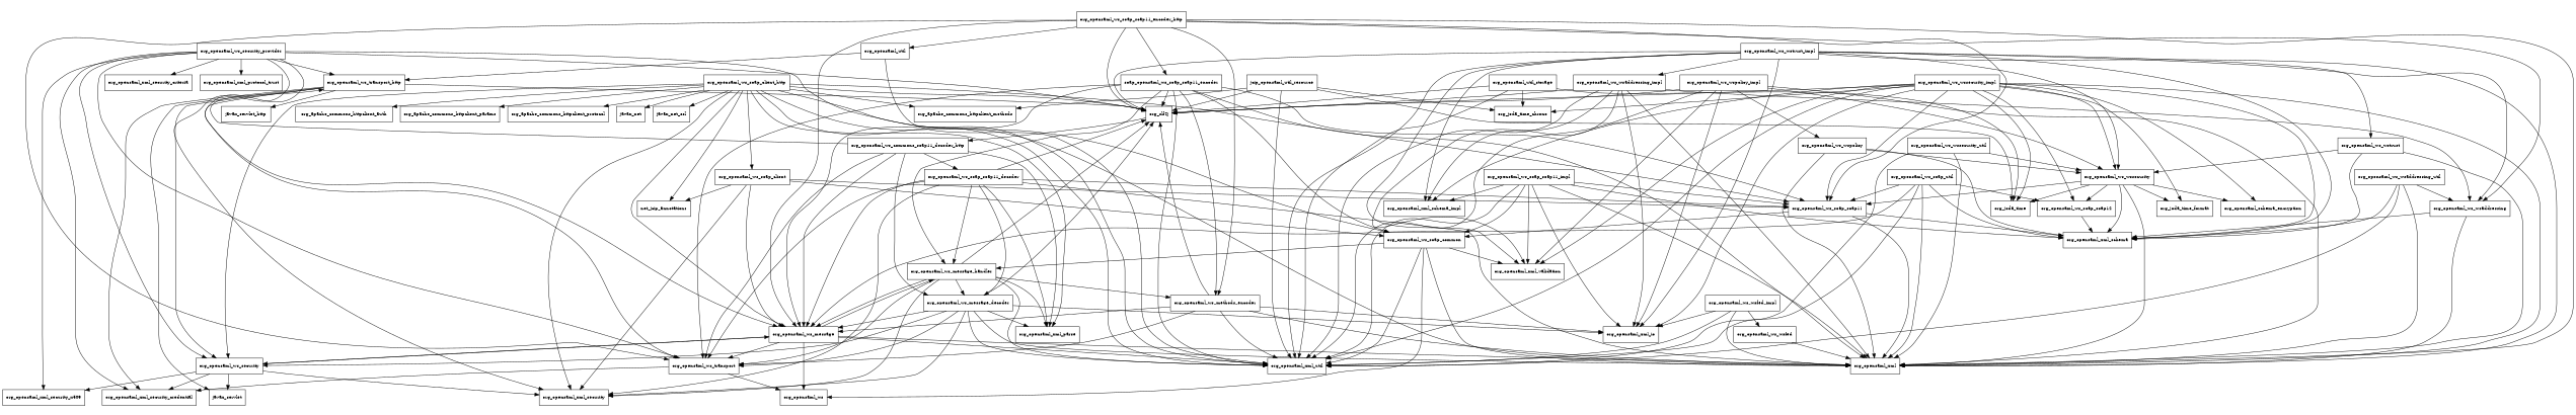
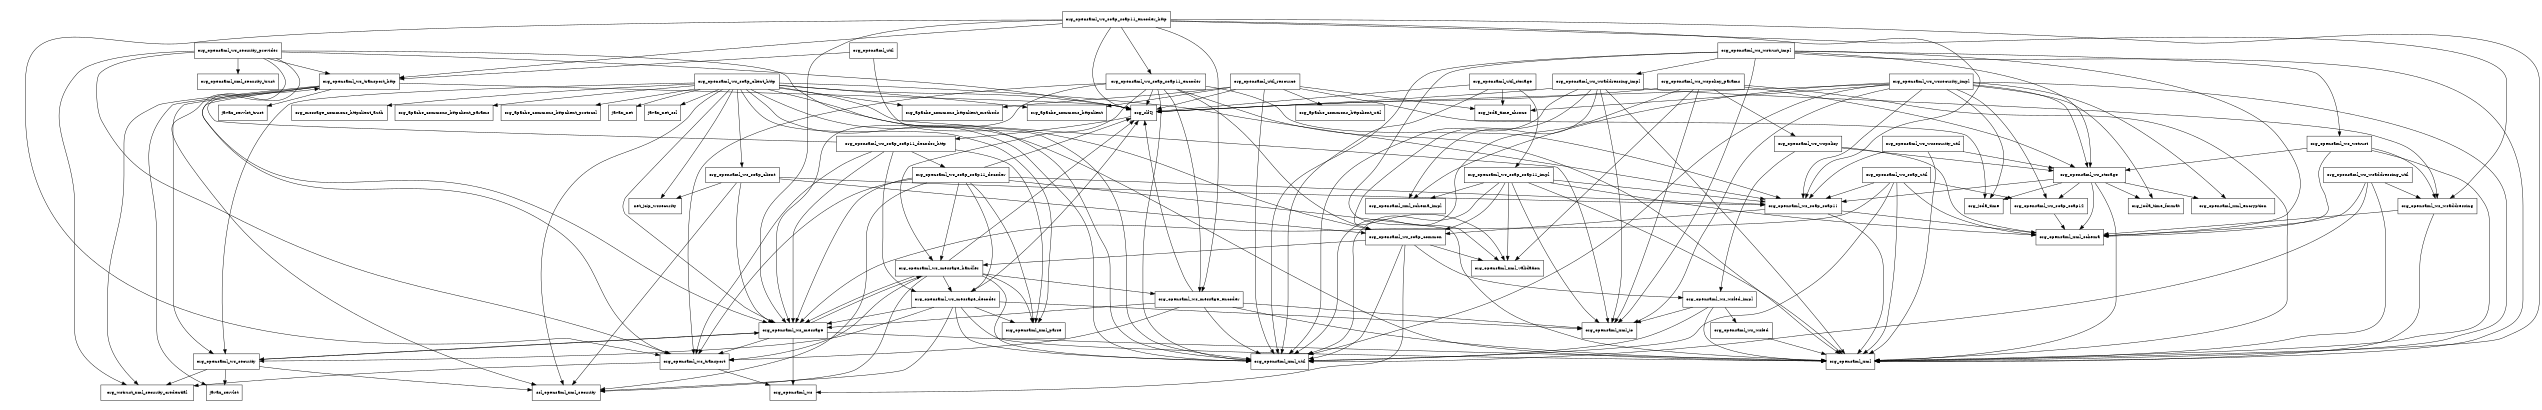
  digraph {
    node [fontsize=10.0 shape=box]
    org_opensaml_util
    org_opensaml_ws_transport_http
    org_opensaml_xml_util
    org_slf4j
    org_opensaml_ws_security
    org_opensaml_ws_transport
    javax_servlet
-   org_opensaml_xml_security_credential
-   javax_servlet_http
-   org_opensaml_ws_soap_soap11_decoder_http [label=org_opensaml_ws_commons_soap11_decoder_http]
+   org_opensaml_xml_security_credential [label=org_wstrust_xml_security_credential]
+   javax_servlet_http [label=javax_servlet_trust]
+   org_opensaml_ws_soap_soap11_decoder_http
    org_opensaml_ws_message
-   org_opensaml_xml_security
-   org_opensaml_xml_security_x509
+   org_opensaml_xml_security [label=ssl_opensaml_xml_security]
    org_opensaml_ws
-   org_opensaml_util_resource [label=jcip_opensaml_util_resource]
+   org_opensaml_util_resource
+   org_apache_commons_httpclient
    org_apache_commons_httpclient_methods
+   org_apache_commons_httpclient_util
    org_joda_time
    org_joda_time_chrono
    org_opensaml_util_storage
    org_opensaml_ws_message_handler
    org_opensaml_xml
    org_opensaml_ws_message_decoder
    org_opensaml_xml_parse
-   org_opensaml_ws_message_encoder [label=org_opensaml_ws_methods_encoder]
+   org_opensaml_ws_message_encoder
    org_opensaml_xml_io
    org_opensaml_ws_security_provider
-   org_opensaml_xml_security_criteria
-   org_opensaml_xml_security_trust [label=org_opensaml_xml_protocol_trust]
+   org_opensaml_xml_security_trust
    org_opensaml_ws_soap_client
-   net_jcip_annotations
+   net_jcip_annotations [label=net_jcip_wssecurity]
    org_opensaml_ws_soap_common
    org_opensaml_ws_soap_soap11
    org_opensaml_xml_validation
    org_opensaml_xml_schema
    org_opensaml_ws_soap_client_http
    javax_net
    javax_net_ssl
-   org_apache_commons_httpclient_auth
+   org_apache_commons_httpclient_auth [label=org_message_commons_httpclient_auth]
    org_apache_commons_httpclient_params
    org_apache_commons_httpclient_protocol
    org_opensaml_ws_soap_soap11_decoder
-   org_opensaml_ws_soap_soap11_encoder [label=soap_opensaml_ws_soap_soap11_encoder]
+   org_opensaml_ws_soap_soap11_encoder
    org_opensaml_ws_soap_soap11_encoder_http
    org_opensaml_ws_wsaddressing
    org_opensaml_ws_soap_soap11_impl
    org_opensaml_xml_schema_impl
    org_opensaml_ws_soap_soap12
    org_opensaml_ws_soap_util
    org_opensaml_ws_wsaddressing_impl
    org_opensaml_ws_wsaddressing_util
    org_opensaml_ws_wsfed
    org_opensaml_ws_wsfed_impl
    org_opensaml_ws_wspolicy
-   org_opensaml_ws_wssecurity
+   org_opensaml_ws_wssecurity [label=org_opensaml_ws_storage]
    org_joda_time_format
-   org_opensaml_xml_encryption [label=org_opensaml_schema_encryption]
-   org_opensaml_ws_wspolicy_impl
+   org_opensaml_xml_encryption
+   org_opensaml_ws_wspolicy_impl [label=org_opensaml_ws_wspolicy_params]
    org_opensaml_ws_wssecurity_impl
    org_opensaml_ws_wssecurity_util
    org_opensaml_ws_wstrust
    org_opensaml_ws_wstrust_impl
    org_opensaml_util -> org_opensaml_ws_transport_http
    org_opensaml_util -> org_opensaml_xml_util
    org_opensaml_ws_transport_http -> org_slf4j
    org_opensaml_ws_transport_http -> org_opensaml_ws_security
    org_opensaml_ws_transport_http -> org_opensaml_ws_transport
    org_opensaml_ws_transport_http -> javax_servlet
    org_opensaml_ws_transport_http -> org_opensaml_xml_security_credential
    org_opensaml_ws_transport_http -> javax_servlet_http
    org_slf4j -> org_opensaml_ws_soap_soap11_decoder_http
    org_opensaml_ws_security -> javax_servlet
    org_opensaml_ws_security -> org_opensaml_xml_security_credential
    org_opensaml_ws_security -> org_opensaml_ws_message
    org_opensaml_ws_security -> org_opensaml_xml_security
-   org_opensaml_ws_security -> org_opensaml_xml_security_x509
    org_opensaml_ws_transport -> org_opensaml_xml_security_credential
    org_opensaml_ws_transport -> org_opensaml_ws
    org_opensaml_ws_soap_soap11_decoder_http -> org_opensaml_ws_transport_http
    org_opensaml_ws_soap_soap11_decoder_http -> org_opensaml_ws_transport
    org_opensaml_ws_soap_soap11_decoder_http -> org_opensaml_ws_message
    org_opensaml_ws_soap_soap11_decoder_http -> org_opensaml_ws_message_decoder
    org_opensaml_ws_soap_soap11_decoder_http -> org_opensaml_xml_parse
    org_opensaml_ws_soap_soap11_decoder_http -> org_opensaml_ws_soap_soap11_decoder
-   org_opensaml_ws_message -> org_opensaml_xml_util
    org_opensaml_ws_message -> org_opensaml_ws_security
    org_opensaml_ws_message -> org_opensaml_ws_transport
    org_opensaml_ws_message -> org_opensaml_ws
    org_opensaml_ws_message -> org_opensaml_ws_message_handler
    org_opensaml_ws_message -> org_opensaml_xml
    org_opensaml_util_resource -> org_opensaml_xml_util
    org_opensaml_util_resource -> org_slf4j
+   org_opensaml_util_resource -> org_apache_commons_httpclient
    org_opensaml_util_resource -> org_apache_commons_httpclient_methods
+   org_opensaml_util_resource -> org_apache_commons_httpclient_util
    org_opensaml_util_resource -> org_joda_time
    org_opensaml_util_resource -> org_joda_time_chrono
    org_opensaml_util_storage -> org_opensaml_xml_util
    org_opensaml_util_storage -> org_slf4j
-   org_opensaml_util_storage -> org_joda_time
+   org_opensaml_util_storage -> org_opensaml_ws_soap_soap11_impl
    org_opensaml_util_storage -> org_joda_time_chrono
    org_opensaml_ws_message_handler -> org_opensaml_xml_util
    org_opensaml_ws_message_handler -> org_slf4j
    org_opensaml_ws_message_handler -> org_opensaml_ws_transport
    org_opensaml_ws_message_handler -> org_opensaml_ws_message
    org_opensaml_ws_message_handler -> org_opensaml_xml_security
    org_opensaml_ws_message_handler -> org_opensaml_ws_message_decoder
    org_opensaml_ws_message_handler -> org_opensaml_xml_parse
    org_opensaml_ws_message_handler -> org_opensaml_ws_message_encoder
    org_opensaml_ws_message_decoder -> org_opensaml_xml_util
    org_opensaml_ws_message_decoder -> org_slf4j
    org_opensaml_ws_message_decoder -> org_opensaml_ws_security
-   org_opensaml_ws_message_decoder -> org_opensaml_ws_transport
    org_opensaml_ws_message_decoder -> org_opensaml_ws_message
    org_opensaml_ws_message_decoder -> org_opensaml_xml_security
    org_opensaml_ws_message_decoder -> org_opensaml_xml
    org_opensaml_ws_message_decoder -> org_opensaml_xml_parse
    org_opensaml_ws_message_decoder -> org_opensaml_xml_io
    org_opensaml_ws_message_encoder -> org_opensaml_xml_util
    org_opensaml_ws_message_encoder -> org_slf4j
    org_opensaml_ws_message_encoder -> org_opensaml_ws_transport
    org_opensaml_ws_message_encoder -> org_opensaml_ws_message
    org_opensaml_ws_message_encoder -> org_opensaml_xml
    org_opensaml_ws_message_encoder -> org_opensaml_xml_io
    org_opensaml_ws_security_provider -> org_opensaml_ws_transport_http
    org_opensaml_ws_security_provider -> org_opensaml_xml_util
    org_opensaml_ws_security_provider -> org_slf4j
-   org_opensaml_ws_security_provider -> org_opensaml_ws_security
    org_opensaml_ws_security_provider -> org_opensaml_ws_transport
    org_opensaml_ws_security_provider -> org_opensaml_xml_security_credential
    org_opensaml_ws_security_provider -> org_opensaml_ws_message
    org_opensaml_ws_security_provider -> org_opensaml_xml_security
-   org_opensaml_ws_security_provider -> org_opensaml_xml_security_x509
-   org_opensaml_ws_security_provider -> org_opensaml_xml_security_criteria
    org_opensaml_ws_security_provider -> org_opensaml_xml_security_trust
    org_opensaml_ws_soap_client -> org_opensaml_ws_message
    org_opensaml_ws_soap_client -> org_opensaml_xml_security
    org_opensaml_ws_soap_client -> net_jcip_annotations
    org_opensaml_ws_soap_client -> org_opensaml_ws_soap_common
    org_opensaml_ws_soap_client -> org_opensaml_ws_soap_soap11
    org_opensaml_ws_soap_common -> org_opensaml_xml_util
    org_opensaml_ws_soap_common -> org_opensaml_ws
    org_opensaml_ws_soap_common -> org_opensaml_ws_message_handler
-   org_opensaml_ws_soap_common -> org_opensaml_xml
+   org_opensaml_ws_soap_common -> org_opensaml_ws_wsfed_impl
    org_opensaml_ws_soap_common -> org_opensaml_xml_validation
    org_opensaml_ws_soap_soap11 -> org_opensaml_xml
    org_opensaml_ws_soap_soap11 -> org_opensaml_ws_soap_common
    org_opensaml_ws_soap_soap11 -> org_opensaml_xml_schema
    org_opensaml_ws_soap_client_http -> org_opensaml_xml_util
    org_opensaml_ws_soap_client_http -> org_slf4j
    org_opensaml_ws_soap_client_http -> org_opensaml_ws_security
    org_opensaml_ws_soap_client_http -> org_opensaml_ws_message
    org_opensaml_ws_soap_client_http -> org_opensaml_xml_security
+   org_opensaml_ws_soap_client_http -> org_apache_commons_httpclient
    org_opensaml_ws_soap_client_http -> org_apache_commons_httpclient_methods
    org_opensaml_ws_soap_client_http -> org_opensaml_xml
    org_opensaml_ws_soap_client_http -> org_opensaml_xml_parse
+   org_opensaml_ws_soap_client_http -> org_opensaml_xml_io
    org_opensaml_ws_soap_client_http -> org_opensaml_ws_soap_client
    org_opensaml_ws_soap_client_http -> net_jcip_annotations
    org_opensaml_ws_soap_client_http -> org_opensaml_ws_soap_common
    org_opensaml_ws_soap_client_http -> org_opensaml_ws_soap_soap11
    org_opensaml_ws_soap_client_http -> javax_net
    org_opensaml_ws_soap_client_http -> javax_net_ssl
    org_opensaml_ws_soap_client_http -> org_apache_commons_httpclient_auth
    org_opensaml_ws_soap_client_http -> org_apache_commons_httpclient_params
    org_opensaml_ws_soap_client_http -> org_apache_commons_httpclient_protocol
    org_opensaml_ws_soap_soap11_decoder -> org_slf4j
    org_opensaml_ws_soap_soap11_decoder -> org_opensaml_ws_transport
    org_opensaml_ws_soap_soap11_decoder -> org_opensaml_ws_message
    org_opensaml_ws_soap_soap11_decoder -> org_opensaml_xml_security
    org_opensaml_ws_soap_soap11_decoder -> org_opensaml_ws_message_handler
    org_opensaml_ws_soap_soap11_decoder -> org_opensaml_xml
    org_opensaml_ws_soap_soap11_decoder -> org_opensaml_ws_message_decoder
    org_opensaml_ws_soap_soap11_decoder -> org_opensaml_xml_parse
    org_opensaml_ws_soap_soap11_decoder -> org_opensaml_ws_soap_soap11
    org_opensaml_ws_soap_soap11_encoder -> org_opensaml_xml_util
    org_opensaml_ws_soap_soap11_encoder -> org_slf4j
    org_opensaml_ws_soap_soap11_encoder -> org_opensaml_ws_transport
    org_opensaml_ws_soap_soap11_encoder -> org_opensaml_ws_message
    org_opensaml_ws_soap_soap11_encoder -> org_opensaml_ws_message_handler
    org_opensaml_ws_soap_soap11_encoder -> org_opensaml_xml
    org_opensaml_ws_soap_soap11_encoder -> org_opensaml_ws_message_encoder
    org_opensaml_ws_soap_soap11_encoder -> org_opensaml_ws_soap_common
    org_opensaml_ws_soap_soap11_encoder -> org_opensaml_ws_soap_soap11
-   org_opensaml_ws_soap_soap11_encoder_http -> org_opensaml_util
+   org_opensaml_ws_soap_soap11_encoder_http -> org_opensaml_ws_transport_http
    org_opensaml_ws_soap_soap11_encoder_http -> org_slf4j
    org_opensaml_ws_soap_soap11_encoder_http -> org_opensaml_ws_transport
    org_opensaml_ws_soap_soap11_encoder_http -> org_opensaml_ws_message
    org_opensaml_ws_soap_soap11_encoder_http -> org_opensaml_xml
    org_opensaml_ws_soap_soap11_encoder_http -> org_opensaml_ws_message_encoder
    org_opensaml_ws_soap_soap11_encoder_http -> org_opensaml_ws_soap_soap11
    org_opensaml_ws_soap_soap11_encoder_http -> org_opensaml_ws_soap_soap11_encoder
    org_opensaml_ws_soap_soap11_encoder_http -> org_opensaml_ws_wsaddressing
    org_opensaml_ws_wsaddressing -> org_opensaml_xml
    org_opensaml_ws_wsaddressing -> org_opensaml_xml_schema
    org_opensaml_ws_soap_soap11_impl -> org_opensaml_xml_util
    org_opensaml_ws_soap_soap11_impl -> org_opensaml_xml
    org_opensaml_ws_soap_soap11_impl -> org_opensaml_xml_io
    org_opensaml_ws_soap_soap11_impl -> org_opensaml_ws_soap_common
    org_opensaml_ws_soap_soap11_impl -> org_opensaml_ws_soap_soap11
    org_opensaml_ws_soap_soap11_impl -> org_opensaml_xml_validation
    org_opensaml_ws_soap_soap11_impl -> org_opensaml_xml_schema
    org_opensaml_ws_soap_soap11_impl -> org_opensaml_xml_schema_impl
    org_opensaml_ws_soap_soap12 -> org_opensaml_xml_schema
    org_opensaml_ws_soap_util -> org_opensaml_xml_util
    org_opensaml_ws_soap_util -> org_opensaml_ws_message
    org_opensaml_ws_soap_util -> org_opensaml_xml
    org_opensaml_ws_soap_util -> org_opensaml_ws_soap_soap11
    org_opensaml_ws_soap_util -> org_opensaml_xml_schema
    org_opensaml_ws_soap_util -> org_opensaml_ws_soap_soap12
    org_opensaml_ws_wsaddressing_impl -> org_opensaml_xml_util
    org_opensaml_ws_wsaddressing_impl -> org_slf4j
    org_opensaml_ws_wsaddressing_impl -> org_opensaml_xml
    org_opensaml_ws_wsaddressing_impl -> org_opensaml_xml_io
    org_opensaml_ws_wsaddressing_impl -> org_opensaml_xml_validation
    org_opensaml_ws_wsaddressing_impl -> org_opensaml_ws_wsaddressing
    org_opensaml_ws_wsaddressing_impl -> org_opensaml_xml_schema_impl
    org_opensaml_ws_wsaddressing_util -> org_opensaml_xml_util
    org_opensaml_ws_wsaddressing_util -> org_opensaml_xml
    org_opensaml_ws_wsaddressing_util -> org_opensaml_xml_schema
    org_opensaml_ws_wsaddressing_util -> org_opensaml_ws_wsaddressing
    org_opensaml_ws_wsfed -> org_opensaml_xml
    org_opensaml_ws_wsfed_impl -> org_opensaml_xml_util
    org_opensaml_ws_wsfed_impl -> org_opensaml_xml
    org_opensaml_ws_wsfed_impl -> org_opensaml_xml_io
    org_opensaml_ws_wsfed_impl -> org_opensaml_ws_wsfed
-   org_opensaml_ws_wspolicy -> org_opensaml_xml
+   org_opensaml_ws_wspolicy -> org_opensaml_ws_wsfed_impl
    org_opensaml_ws_wspolicy -> org_opensaml_xml_schema
    org_opensaml_ws_wspolicy -> org_opensaml_ws_wssecurity
    org_opensaml_ws_wssecurity -> org_joda_time
    org_opensaml_ws_wssecurity -> org_opensaml_xml
    org_opensaml_ws_wssecurity -> org_opensaml_ws_soap_soap11
    org_opensaml_ws_wssecurity -> org_opensaml_xml_schema
    org_opensaml_ws_wssecurity -> org_opensaml_ws_soap_soap12
    org_opensaml_ws_wssecurity -> org_joda_time_format
    org_opensaml_ws_wssecurity -> org_opensaml_xml_encryption
    org_opensaml_ws_wspolicy_impl -> org_opensaml_xml_util
    org_opensaml_ws_wspolicy_impl -> org_slf4j
    org_opensaml_ws_wspolicy_impl -> org_opensaml_xml
    org_opensaml_ws_wspolicy_impl -> org_opensaml_xml_io
    org_opensaml_ws_wspolicy_impl -> org_opensaml_xml_validation
    org_opensaml_ws_wspolicy_impl -> org_opensaml_ws_wspolicy
    org_opensaml_ws_wspolicy_impl -> org_opensaml_ws_wssecurity
    org_opensaml_ws_wssecurity_impl -> org_opensaml_xml_util
    org_opensaml_ws_wssecurity_impl -> org_slf4j
    org_opensaml_ws_wssecurity_impl -> org_joda_time
    org_opensaml_ws_wssecurity_impl -> org_joda_time_chrono
    org_opensaml_ws_wssecurity_impl -> org_opensaml_xml
    org_opensaml_ws_wssecurity_impl -> org_opensaml_xml_io
    org_opensaml_ws_wssecurity_impl -> org_opensaml_ws_soap_soap11
-   org_opensaml_ws_wssecurity_impl -> org_opensaml_xml_validation
-   org_opensaml_ws_wssecurity_impl -> org_opensaml_xml_schema
    org_opensaml_ws_wssecurity_impl -> org_opensaml_xml_schema_impl
    org_opensaml_ws_wssecurity_impl -> org_opensaml_ws_soap_soap12
    org_opensaml_ws_wssecurity_impl -> org_opensaml_ws_wssecurity
    org_opensaml_ws_wssecurity_impl -> org_joda_time_format
    org_opensaml_ws_wssecurity_impl -> org_opensaml_xml_encryption
-   org_opensaml_ws_wssecurity_util -> org_opensaml_xml_util
+   org_opensaml_ws_wssecurity_util -> org_opensaml_ws_soap_soap11
    org_opensaml_ws_wssecurity_util -> org_opensaml_xml
    org_opensaml_ws_wssecurity_util -> org_opensaml_ws_wssecurity
    org_opensaml_ws_wstrust -> org_opensaml_xml
    org_opensaml_ws_wstrust -> org_opensaml_xml_schema
-   org_opensaml_ws_wstrust_impl -> org_opensaml_ws_wsaddressing
+   org_opensaml_ws_wstrust -> org_opensaml_ws_wsaddressing
    org_opensaml_ws_wstrust -> org_opensaml_ws_wssecurity
    org_opensaml_ws_wstrust_impl -> org_opensaml_xml_util
-   org_opensaml_ws_wstrust_impl -> org_slf4j
    org_opensaml_ws_wstrust_impl -> org_opensaml_xml
    org_opensaml_ws_wstrust_impl -> org_opensaml_xml_io
    org_opensaml_ws_wstrust_impl -> org_opensaml_xml_validation
    org_opensaml_ws_wstrust_impl -> org_opensaml_xml_schema
-   org_opensaml_ws_wstrust_impl -> org_opensaml_xml_schema_impl
    org_opensaml_ws_wstrust_impl -> org_opensaml_ws_wsaddressing_impl
    org_opensaml_ws_wstrust_impl -> org_opensaml_ws_wssecurity
    org_opensaml_ws_wstrust_impl -> org_opensaml_ws_wstrust
  }
